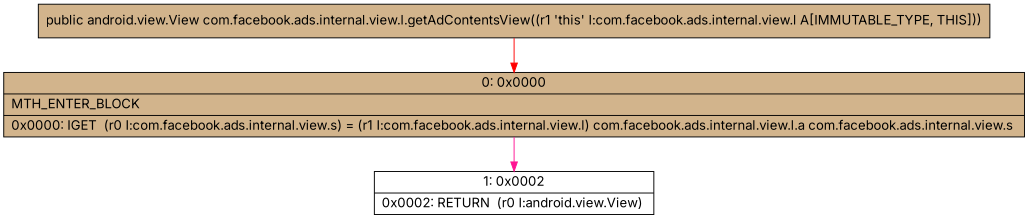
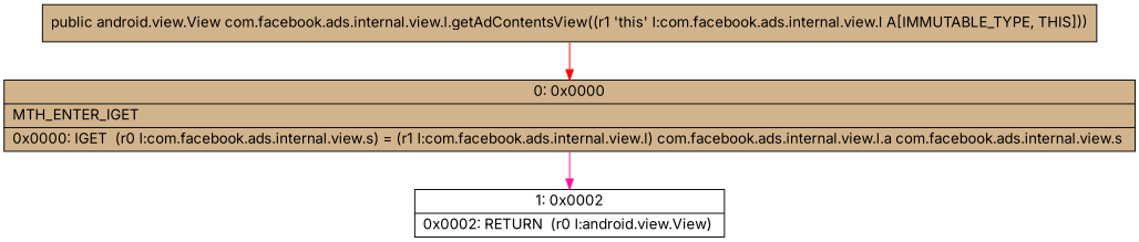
  digraph {
    fontname=Inter
    node [shape=record style=filled fillcolor=tan fontname=Inter]
    edge [fontname=Inter]
-   n1 [label="{0\:\ 0x0000|MTH_ENTER_BLOCK\l|0x0000: IGET  (r0 I:com.facebook.ads.internal.view.s) = (r1 I:com.facebook.ads.internal.view.l) com.facebook.ads.internal.view.l.a com.facebook.ads.internal.view.s \l}"]
+   n1 [label="{0\:\ 0x0000|MTH_ENTER_IGET\l|0x0000: IGET  (r0 I:com.facebook.ads.internal.view.s) = (r1 I:com.facebook.ads.internal.view.l) com.facebook.ads.internal.view.l.a com.facebook.ads.internal.view.s \l}"]
    n2 [label="{1\:\ 0x0002|0x0002: RETURN  (r0 I:android.view.View) \l}" fillcolor=white]
    n3 [label="{public android.view.View com.facebook.ads.internal.view.l.getAdContentsView((r1 'this' I:com.facebook.ads.internal.view.l A[IMMUTABLE_TYPE, THIS])) }"]
    n1 -> n2 [color=deeppink]
    n3 -> n1 [color=red]
  }
